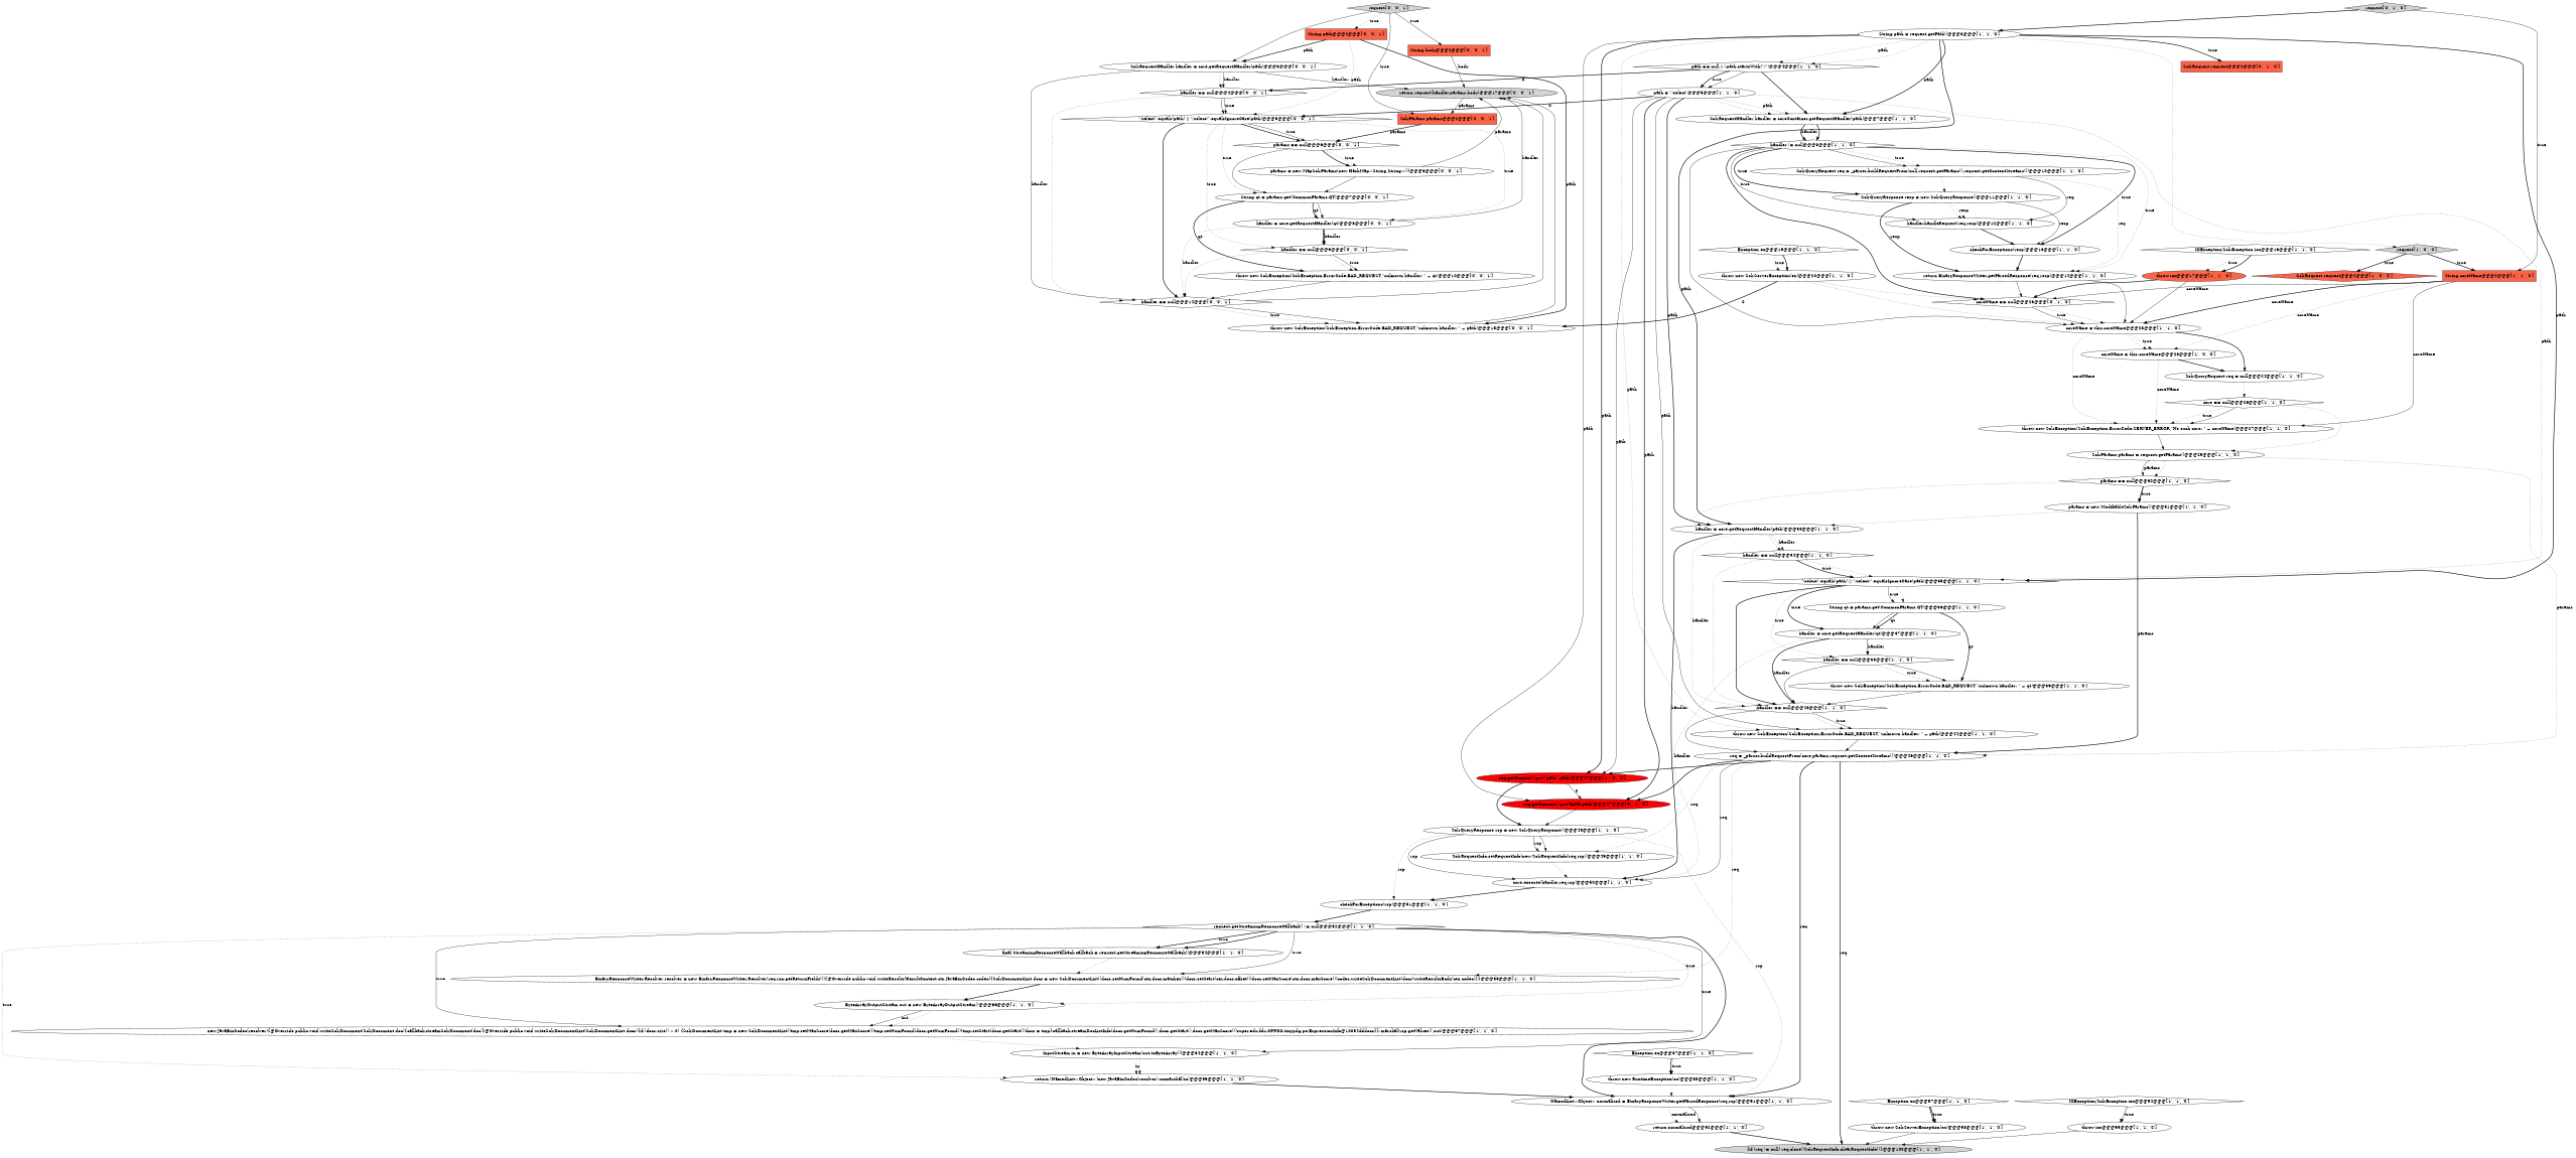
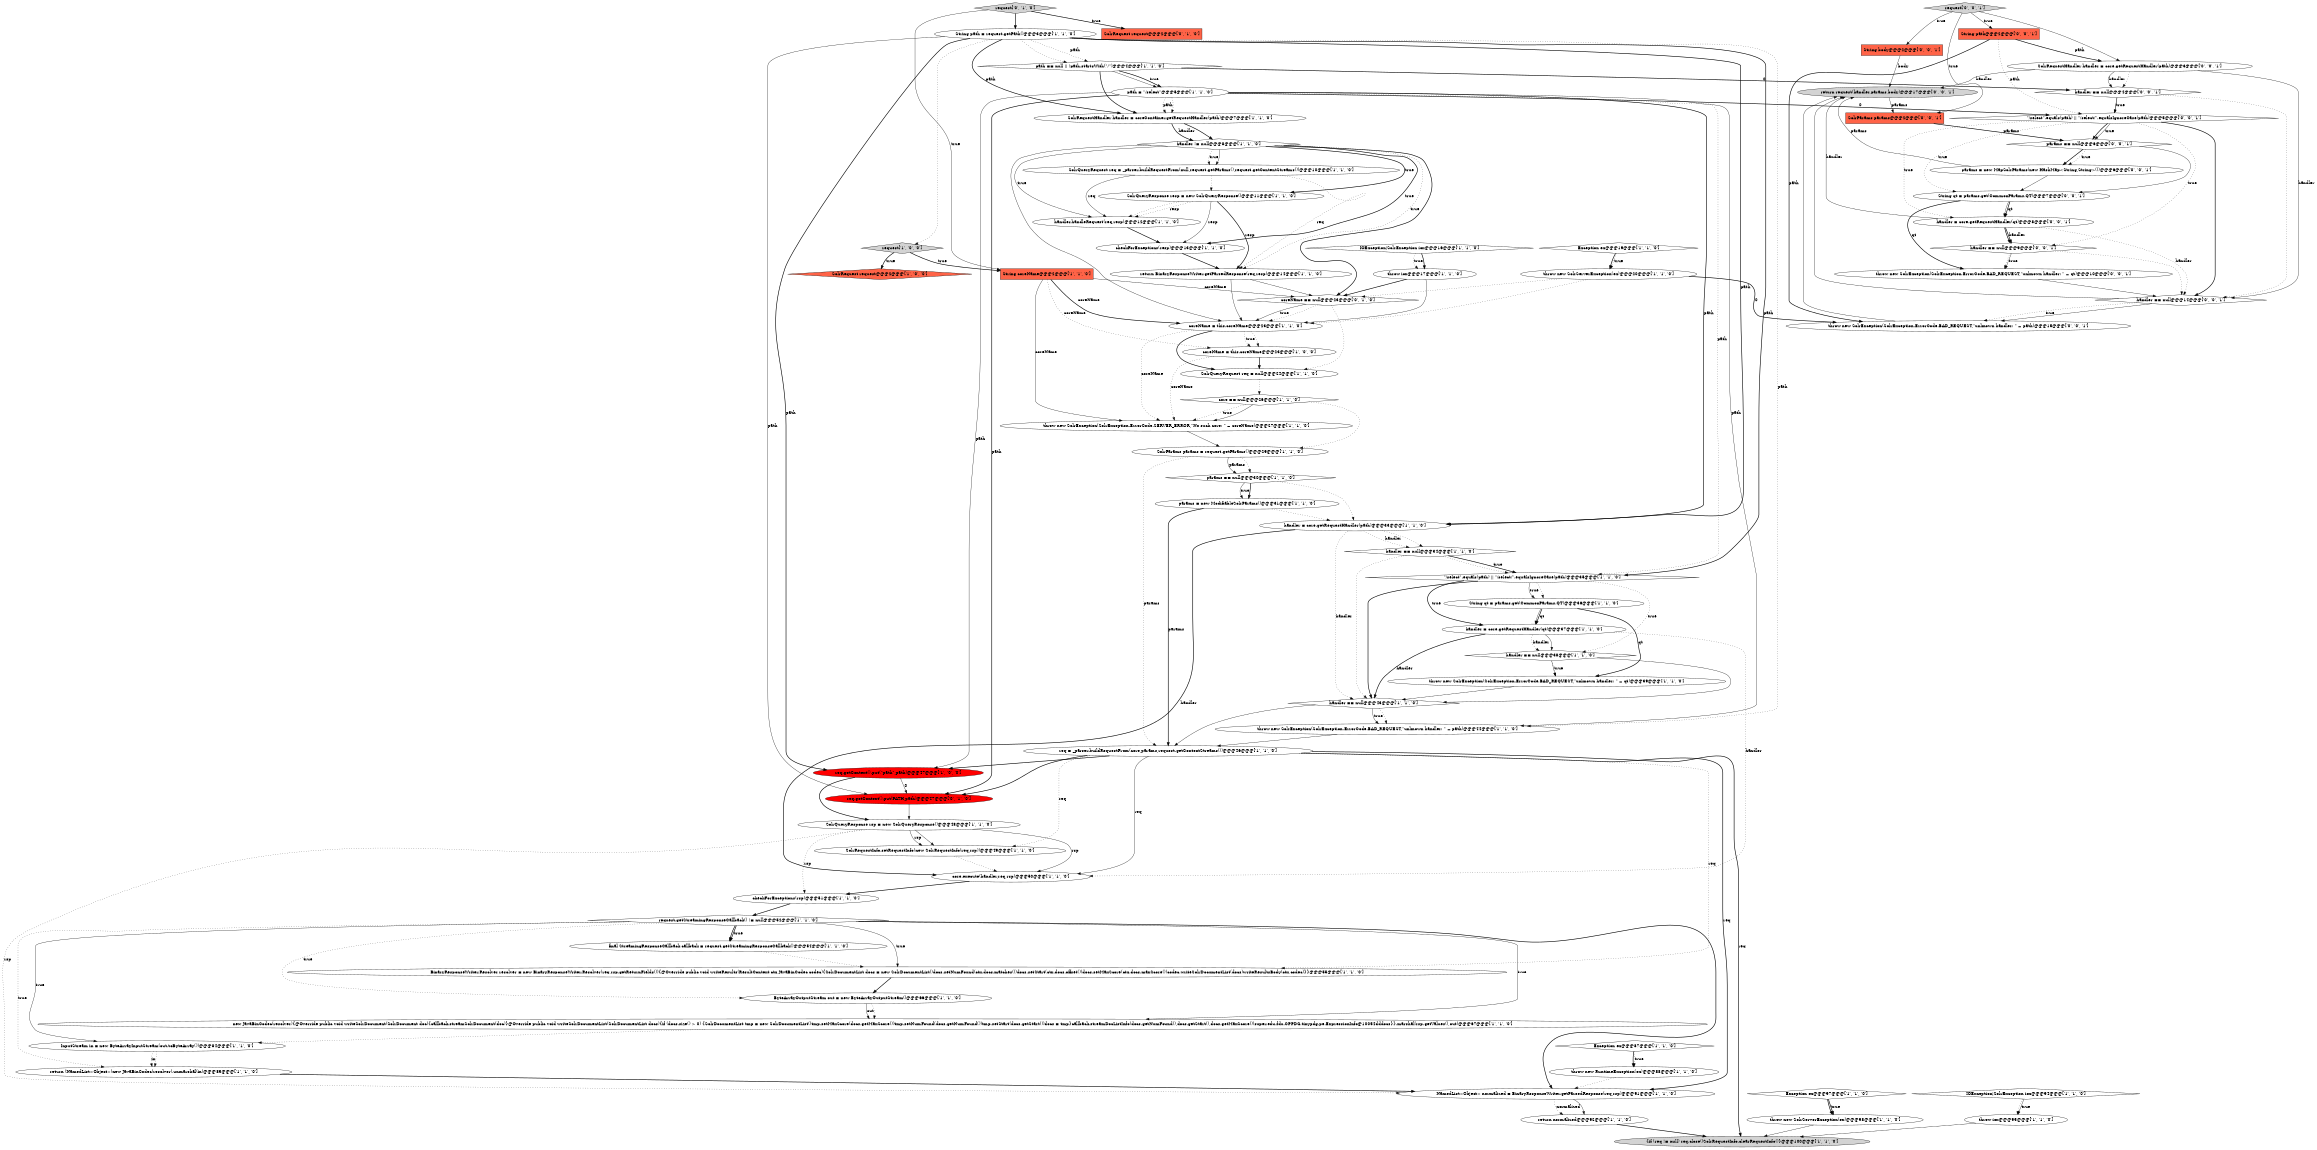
  digraph {
    node [fillcolor=white shape=ellipse style=filled]
    edge [style=dotted]
    n1 [fillcolor=lightgray label="return request(handler,params,body)@@@17@@@['0', '0', '1']"]
    n2 [fillcolor=tomato label="SolrParams params@@@2@@@['0', '0', '1']" shape=box]
    n3 [label="throw new SolrException(SolrException.ErrorCode.BAD_REQUEST,\"unknown handler: \" + path)@@@15@@@['0', '0', '1']"]
    n4 [fillcolor=lightgray label="request['0', '1', '0']" shape=diamond]
    n5 [fillcolor=tomato label="SolrRequest request@@@2@@@['0', '1', '0']" shape=box]
    n6 [label="String path = request.getPath()@@@3@@@['1', '1', '0']"]
    n7 [fillcolor=tomato label="String coreName@@@2@@@['1', '1', '0']" shape=box]
    n8 [label="handler = core.getRequestHandler(path)@@@33@@@['1', '1', '0']"]
    n9 [label="throw new SolrException(SolrException.ErrorCode.BAD_REQUEST,\"unknown handler: \" + path)@@@44@@@['1', '1', '0']"]
    n10 [fillcolor=red label="req.getContext().put(PATH,path)@@@47@@@['0', '1', '0']"]
    n11 [label="\"/select\".equals(path) || \"/select/\".equalsIgnoreCase(path)@@@35@@@['1', '1', '0']" shape=diamond]
    n12 [label="SolrRequestHandler handler = coreContainer.getRequestHandler(path)@@@7@@@['1', '1', '0']"]
    n13 [fillcolor=red label="req.getContext().put(\"path\",path)@@@47@@@['1', '0', '0']"]
    n14 [label="path == null || !path.startsWith(\"/\")@@@4@@@['1', '1', '0']" shape=diamond]
    n15 [fillcolor=lightgray label="request['1', '0', '0']" shape=diamond]
    n16 [label="coreName = this.coreName@@@23@@@['1', '1', '0']"]
    n17 [label="coreName == null@@@23@@@['0', '1', '0']" shape=diamond]
    n18 [label="throw new SolrException(SolrException.ErrorCode.SERVER_ERROR,\"No such core: \" + coreName)@@@27@@@['1', '1', '0']"]
    n19 [label="coreName = this.coreName@@@23@@@['1', '0', '0']"]
    n20 [label="\"/select\".equals(path) || \"/select/\".equalsIgnoreCase(path)@@@5@@@['0', '0', '1']" shape=diamond]
    n21 [label="params == null@@@6@@@['0', '0', '1']" shape=diamond]
    n22 [label="String qt = params.get(CommonParams.QT)@@@7@@@['0', '0', '1']"]
    n23 [label="handler = core.getRequestHandler(qt)@@@8@@@['0', '0', '1']"]
    n24 [label="handler == null@@@14@@@['0', '0', '1']" shape=diamond]
    n25 [label="handler == null@@@9@@@['0', '0', '1']" shape=diamond]
    n26 [label="params = new MapSolrParams(new HashMap<String,String>())@@@6@@@['0', '0', '1']"]
    n27 [label="throw new SolrException(SolrException.ErrorCode.BAD_REQUEST,\"unknown handler: \" + qt)@@@10@@@['0', '0', '1']"]
    n28 [label="params == null@@@30@@@['1', '1', '0']" shape=diamond]
    n29 [label="params = new ModifiableSolrParams()@@@31@@@['1', '1', '0']"]
    n30 [label="core.execute(handler,req,rsp)@@@50@@@['1', '1', '0']"]
    n31 [label="handler == null@@@43@@@['1', '1', '0']" shape=diamond]
    n32 [label="handler == null@@@34@@@['1', '1', '0']" shape=diamond]
    n33 [label="req = _parser.buildRequestFrom(core,params,request.getContentStreams())@@@46@@@['1', '1', '0']"]
    n34 [label="handler.handleRequest(req,resp)@@@12@@@['1', '1', '0']"]
    n35 [label="checkForExceptions(resp)@@@13@@@['1', '1', '0']"]
    n36 [label="return BinaryResponseWriter.getParsedResponse(req,resp)@@@14@@@['1', '1', '0']"]
    n37 [label="handler == null@@@4@@@['0', '0', '1']" shape=diamond]
    n38 [label="SolrQueryResponse rsp = new SolrQueryResponse()@@@48@@@['1', '1', '0']"]
    n39 [label="NamedList<Object> normalized = BinaryResponseWriter.getParsedResponse(req,rsp)@@@91@@@['1', '1', '0']"]
    n40 [label="SolrRequestInfo.setRequestInfo(new SolrRequestInfo(req,rsp))@@@49@@@['1', '1', '0']"]
    n41 [label="checkForExceptions(rsp)@@@51@@@['1', '1', '0']"]
    n42 [label="return normalized@@@92@@@['1', '1', '0']"]
    n43 [label="request.getStreamingResponseCallback() != null@@@52@@@['1', '1', '0']" shape=diamond]
    n44 [label="SolrRequestHandler handler = core.getRequestHandler(path)@@@3@@@['0', '0', '1']"]
    n45 [fillcolor=lightgray label="{if (req != null) req.close()SolrRequestInfo.clearRequestInfo()}@@@100@@@['1', '1', '0']"]
    n46 [label="BinaryResponseWriter.Resolver resolver = new BinaryResponseWriter.Resolver(req,rsp.getReturnFields()){@Override public void writeResults(ResultContext ctx,JavaBinCodec codec){SolrDocumentList docs = new SolrDocumentList()docs.setNumFound(ctx.docs.matches())docs.setStart(ctx.docs.offset())docs.setMaxScore(ctx.docs.maxScore())codec.writeSolrDocumentList(docs)writeResultsBody(ctx,codec)}}@@@55@@@['1', '1', '0']"]
    n47 [label="new JavaBinCodec(resolver){@Override public void writeSolrDocument(SolrDocument doc){callback.streamSolrDocument(doc)}@Override public void writeSolrDocumentList(SolrDocumentList docs){if (docs.size() > 0) {SolrDocumentList tmp = new SolrDocumentList()tmp.setMaxScore(docs.getMaxScore())tmp.setNumFound(docs.getNumFound())tmp.setStart(docs.getStart())docs = tmp}callback.streamDocListInfo(docs.getNumFound(),docs.getStart(),docs.getMaxScore())super.edu.fdu.CPPDG.tinypdg.pe.ExpressionInfo@10054dddocs}}.marshal(rsp.getValues(),out)@@@67@@@['1', '1', '0']"]
    n48 [label="final StreamingResponseCallback callback = request.getStreamingResponseCallback()@@@54@@@['1', '1', '0']"]
    n49 [label="InputStream in = new ByteArrayInputStream(out.toByteArray())@@@84@@@['1', '1', '0']"]
    n50 [label="return (NamedList<Object>)new JavaBinCodec(resolver).unmarshal(in)@@@85@@@['1', '1', '0']"]
    n51 [label="ByteArrayOutputStream out = new ByteArrayOutputStream()@@@66@@@['1', '1', '0']"]
    n52 [label="path = \"/select\"@@@5@@@['1', '1', '0']"]
    n53 [label="handler == null@@@38@@@['1', '1', '0']" shape=diamond]
    n54 [label="handler = core.getRequestHandler(qt)@@@37@@@['1', '1', '0']"]
    n55 [label="String qt = params.get(CommonParams.QT)@@@36@@@['1', '1', '0']"]
    n56 [label="handler != null@@@8@@@['1', '1', '0']" shape=diamond]
    n57 [label="SolrQueryRequest req = _parser.buildRequestFrom(null,request.getParams(),request.getContentStreams())@@@10@@@['1', '1', '0']"]
    n58 [label="SolrQueryResponse resp = new SolrQueryResponse()@@@11@@@['1', '1', '0']"]
    n59 [label="throw new SolrException(SolrException.ErrorCode.BAD_REQUEST,\"unknown handler: \" + qt)@@@39@@@['1', '1', '0']"]
    n60 [label="SolrQueryRequest req = null@@@24@@@['1', '1', '0']"]
    n61 [label="core == null@@@26@@@['1', '1', '0']" shape=diamond]
    n62 [label="SolrParams params = request.getParams()@@@29@@@['1', '1', '0']"]
    n63 [label="throw new SolrServerException(ex)@@@98@@@['1', '1', '0']"]
    n64 [label="Exception ex@@@87@@@['1', '1', '0']" shape=diamond]
    n65 [label="throw new RuntimeException(ex)@@@88@@@['1', '1', '0']"]
    n66 [fillcolor=tomato label="SolrRequest request@@@2@@@['1', '0', '0']" shape=diamond]
    n67 [fillcolor=lightgray label="request['0', '0', '1']" shape=diamond]
    n68 [fillcolor=tomato label="String path@@@2@@@['0', '0', '1']" shape=box]
    n69 [fillcolor=tomato label="String body@@@2@@@['0', '0', '1']" shape=box]
    n70 [label="throw iox@@@95@@@['1', '1', '0']"]
    n71 [label="Exception ex@@@97@@@['1', '1', '0']" shape=diamond]
    n72 [label="throw new SolrServerException(ex)@@@20@@@['1', '1', '0']"]
    n73 [label="IOException|SolrException iox@@@16@@@['1', '1', '0']" shape=diamond]
-   n74 [fillcolor=tomato label="throw iox@@@17@@@['1', '1', '0']"]
+   n74 [label="throw iox@@@17@@@['1', '1', '0']"]
    n75 [label="Exception ex@@@19@@@['1', '1', '0']" shape=diamond]
    n76 [label="IOException|SolrException iox@@@94@@@['1', '1', '0']" shape=diamond]
    n1 -> n2 [label=params style=solid]
    n2 -> n21 [label=params style=bold]
    n3 -> n1 [style=solid]
-   n6 -> n5 [label=true style=bold]
+   n4 -> n5 [label=true style=bold]
    n4 -> n6 [style=bold]
    n4 -> n7 [label=true style=solid]
    n6 -> n8 [label=path style=bold]
    n6 -> n9 [label=path]
    n6 -> n10 [label=path style=solid]
    n6 -> n11 [label=path style=bold]
    n6 -> n12 [label=path style=bold]
    n6 -> n13 [label=path style=bold]
    n6 -> n14 [label=path]
    n6 -> n14
    n6 -> n15
    n7 -> n16 [label=coreName style=bold]
    n7 -> n17 [label=coreName style=solid]
    n7 -> n18 [label=coreName style=solid]
    n7 -> n19 [label=coreName]
    n8 -> n30 [label=handler style=bold]
    n8 -> n31 [label=handler]
    n8 -> n32 [label=handler]
    n8 -> n32
    n9 -> n33 [style=solid]
    n10 -> n38 [style=solid]
    n11 -> n31 [style=bold]
    n11 -> n53 [label=true]
    n11 -> n54 [label=true style=bold]
    n11 -> n55
    n11 -> n55 [label=true style=solid]
    n12 -> n56 [style=bold]
    n12 -> n56 [label=handler style=bold]
    n13 -> n10 [label=0 style=solid]
    n13 -> n38 [style=bold]
    n14 -> n12 [style=bold]
    n14 -> n37 [label=0 style=bold]
    n14 -> n52 [style=solid]
    n14 -> n52 [label=true style=bold]
    n15 -> n7 [label=true style=bold]
    n15 -> n66 [label=true style=bold]
    n16 -> n18 [label=coreName]
    n16 -> n19 [label=true]
    n16 -> n19
    n16 -> n60 [style=bold]
    n17 -> n16
    n17 -> n16 [label=true style=solid]
+   n17 -> n60
    n18 -> n62 [style=solid]
    n19 -> n18 [label=coreName]
    n19 -> n60 [style=bold]
    n20 -> n21 [style=bold]
    n20 -> n21 [label=true style=solid]
    n20 -> n22 [label=true]
    n20 -> n23 [label=true]
    n20 -> n24 [style=bold]
    n20 -> n25 [label=true]
    n21 -> n22 [style=solid]
    n21 -> n26 [style=bold]
    n21 -> n26 [label=true]
    n22 -> n23 [style=solid]
    n22 -> n23 [label=qt style=bold]
    n22 -> n27 [label=qt style=bold]
    n23 -> n1 [label=handler style=solid]
    n23 -> n24 [label=handler]
    n23 -> n25 [style=bold]
    n23 -> n25 [label=handler style=bold]
    n24 -> n1 [style=solid]
    n24 -> n3 [style=solid]
    n24 -> n3 [label=true]
    n25 -> n24
    n25 -> n27
    n25 -> n27 [label=true style=solid]
    n26 -> n1 [label=params style=solid]
    n26 -> n22 [style=solid]
    n27 -> n24 [style=solid]
    n28 -> n8
    n28 -> n29 [label=true style=solid]
    n28 -> n29 [style=bold]
    n29 -> n8
    n29 -> n33 [label=params style=bold]
    n30 -> n41 [style=bold]
    n31 -> n9 [label=true style=solid]
    n31 -> n9
    n31 -> n33 [style=solid]
    n32 -> n11
    n32 -> n11 [label=true style=bold]
    n32 -> n31
    n33 -> n10 [style=bold]
    n33 -> n13 [style=bold]
    n33 -> n30 [label=req style=solid]
    n33 -> n39 [label=req style=bold]
    n33 -> n40 [label=req]
    n33 -> n45 [label=req style=bold]
    n33 -> n46 [label=req]
    n34 -> n35 [style=bold]
    n35 -> n36 [style=bold]
    n36 -> n16 [style=solid]
    n36 -> n17 [style=solid]
    n37 -> n20 [style=solid]
    n37 -> n20 [label=true style=solid]
    n37 -> n24
    n38 -> n30 [label=rsp style=solid]
    n38 -> n39 [label=rsp]
    n38 -> n40 [style=solid]
    n38 -> n40 [label=rsp style=solid]
    n38 -> n41 [label=rsp]
    n39 -> n42 [label=normalized]
    n39 -> n42 [style=solid]
    n40 -> n30
    n41 -> n43 [style=bold]
    n42 -> n45 [style=bold]
    n43 -> n39 [style=bold]
    n43 -> n46 [label=true style=solid]
    n43 -> n47 [label=true style=solid]
    n43 -> n48 [label=true style=bold]
    n43 -> n48 [style=bold]
    n43 -> n49 [label=true style=solid]
    n43 -> n50 [label=true]
    n43 -> n51 [label=true]
    n44 -> n1 [label=handler style=solid]
    n44 -> n24 [label=handler style=solid]
    n44 -> n37
    n44 -> n37 [label=handler style=solid]
    n46 -> n51 [style=bold]
    n47 -> n49
    n48 -> n46
    n49 -> n50 [label=in]
    n49 -> n50
    n50 -> n39 [style=bold]
    n51 -> n47 [label=out style=solid]
    n51 -> n47
    n52 -> n8 [label=path style=bold]
    n52 -> n9 [label=path style=solid]
    n52 -> n10 [label=path style=bold]
    n52 -> n11 [label=path]
    n52 -> n12 [label=path]
    n52 -> n12
    n52 -> n13 [label=path style=solid]
    n52 -> n20 [label=0 style=bold]
    n53 -> n31 [style=solid]
    n53 -> n59 [label=true]
    n53 -> n59 [style=solid]
    n54 -> n30 [label=handler]
    n54 -> n31 [label=handler style=bold]
    n54 -> n53 [style=solid]
    n54 -> n53 [label=handler]
    n55 -> n54 [style=solid]
    n55 -> n54 [label=qt style=bold]
    n55 -> n59 [label=qt style=bold]
    n56 -> n16 [style=solid]
    n56 -> n17 [style=bold]
    n56 -> n34 [label=true style=solid]
    n56 -> n35 [label=true style=bold]
    n56 -> n36 [label=true]
    n56 -> n57 [label=true]
    n56 -> n57 [style=solid]
    n56 -> n58 [label=true style=bold]
    n57 -> n34 [label=req style=solid]
    n57 -> n36 [label=req]
    n57 -> n58
    n58 -> n34 [label=resp]
    n58 -> n34
    n58 -> n35 [label=resp style=solid]
    n58 -> n36 [label=resp style=bold]
    n59 -> n31 [style=solid]
    n60 -> n61
    n61 -> n18 [label=true]
    n61 -> n18 [style=solid]
    n61 -> n62
    n62 -> n28
    n62 -> n28 [label=params style=solid]
    n62 -> n33 [label=params]
    n63 -> n45 [style=solid]
    n64 -> n65 [label=true]
    n64 -> n65 [style=bold]
    n65 -> n39
    n67 -> n2 [label=true style=solid]
    n67 -> n44 [style=solid]
-   n67 -> n68 [label=true]
+   n67 -> n68 [label=true style=solid]
    n67 -> n69 [label=true style=solid]
    n68 -> n3 [label=path style=bold]
    n68 -> n20 [label=path]
    n68 -> n44 [label=path style=bold]
    n69 -> n1 [label=body style=solid]
    n70 -> n45 [style=solid]
    n71 -> n63 [style=bold]
    n71 -> n63 [label=true style=bold]
    n72 -> n3 [label=0 style=bold]
    n72 -> n16
    n72 -> n17
    n73 -> n74 [label=true]
    n73 -> n74 [style=bold]
    n74 -> n16 [style=solid]
    n74 -> n17 [style=bold]
    n75 -> n72 [style=bold]
    n75 -> n72 [label=true]
    n76 -> n70
    n76 -> n70 [label=true style=solid]
  }
